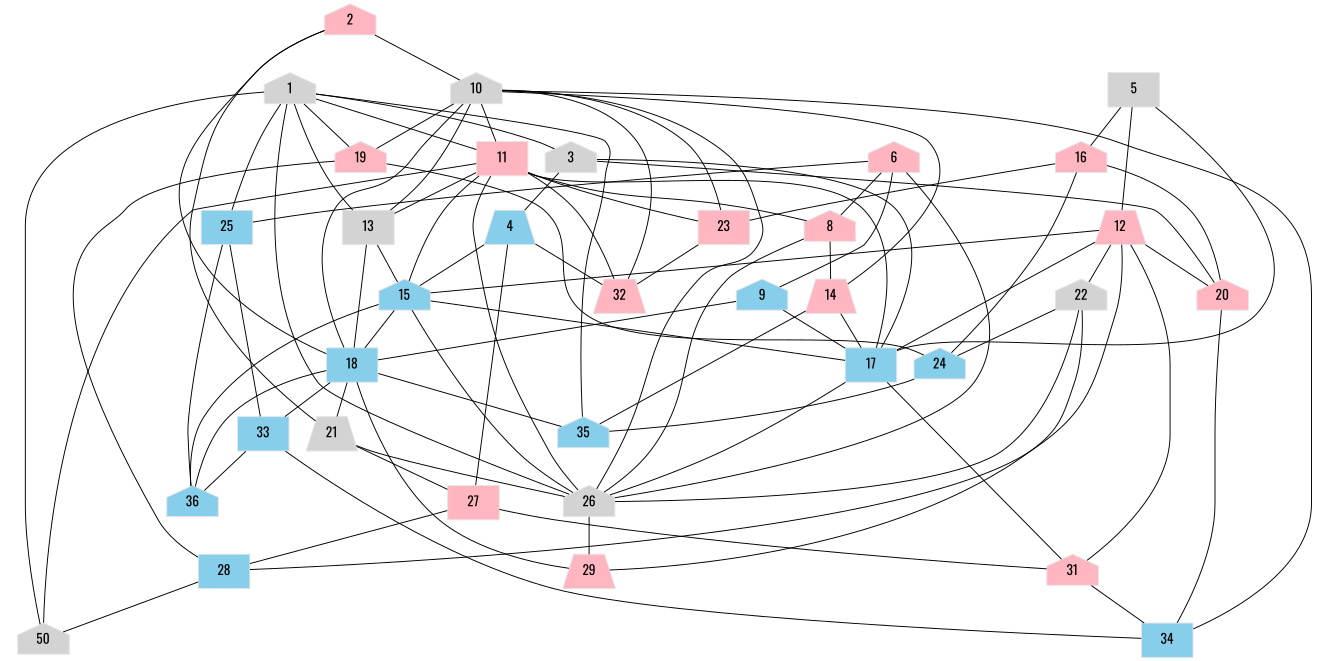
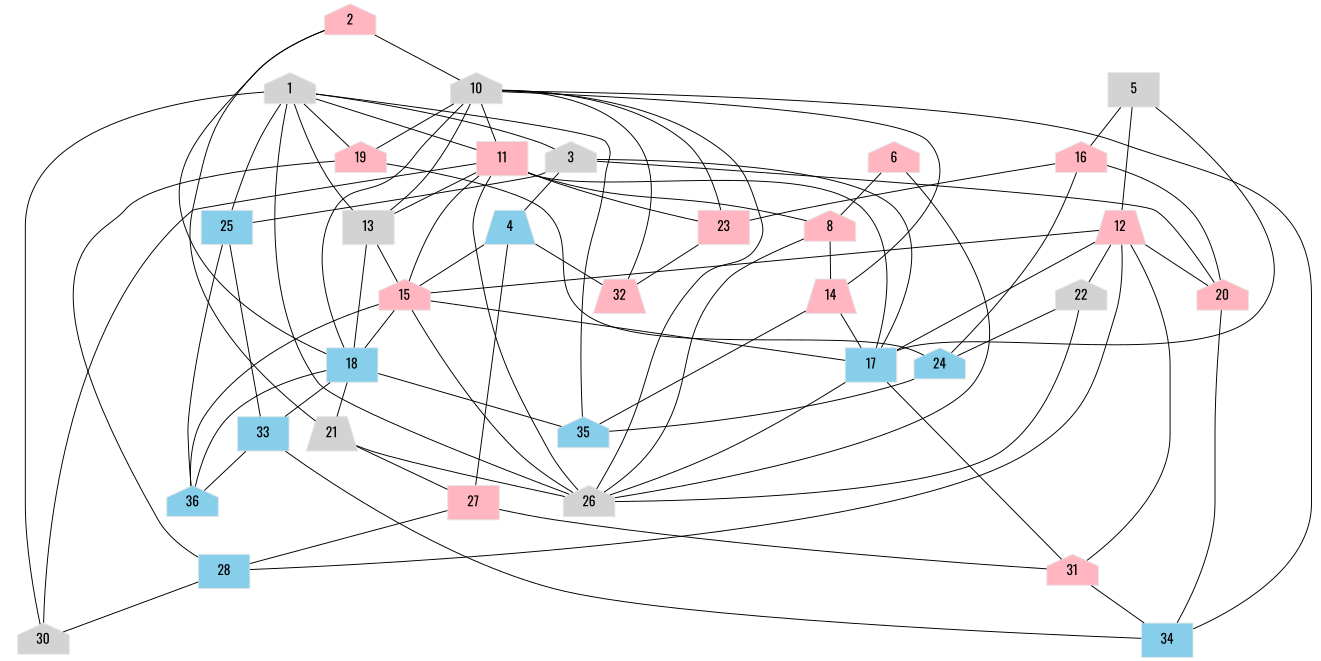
  graph {
    fontname=Oswald
    node [color=gray90 fillcolor=lightpink fontname=Oswald shape=house style=filled]
    edge [fontname=Oswald weight=1.0]
    1 [fillcolor=lightgrey]
    3 [fillcolor=lightgrey]
    11 [shape=box]
    13 [fillcolor=lightgrey shape=box]
    19
    25 [fillcolor=skyblue shape=box]
    26 [fillcolor=lightgrey]
-   30 [fillcolor=lightgrey label=50]
+   30 [fillcolor=lightgrey]
    35 [fillcolor=skyblue]
    4 [fillcolor=skyblue shape=trapezium]
    17 [fillcolor=skyblue shape=box]
    20
-   15 [fillcolor=skyblue]
+   15
    32 [shape=trapezium]
    8
    23 [shape=box]
    18 [fillcolor=skyblue shape=box]
    28 [fillcolor=skyblue shape=box]
    24 [fillcolor=skyblue]
    36 [fillcolor=skyblue]
    33 [fillcolor=skyblue shape=box]
-   29 [shape=trapezium]
    10 [fillcolor=lightgrey]
    2
    21 [fillcolor=lightgrey shape=trapezium]
    14 [shape=trapezium]
    34 [fillcolor=skyblue shape=box]
    27 [shape=box]
    31
    5 [fillcolor=lightgrey shape=box]
    12 [shape=trapezium]
    16
    22 [fillcolor=lightgrey]
    6
-   9 [fillcolor=skyblue]
    1 -- 3
    1 -- 11
    1 -- 13
    1 -- 19
    1 -- 25
    1 -- 26 [weight=2.0]
    1 -- 30 [weight=2.0]
    1 -- 35
    3 -- 4
    3 -- 17
    3 -- 20
    11 -- 13
    11 -- 26
    11 -- 30
    11 -- 17
    11 -- 15 [weight=2.0]
-   11 -- 32
    11 -- 8
    11 -- 23
    13 -- 15 [weight=2.0]
    13 -- 18 [weight=3.0]
    19 -- 28
    19 -- 24
    25 -- 36
    25 -- 33
-   26 -- 29 [weight=2.0]
    4 -- 15
    4 -- 32
    4 -- 27
    17 -- 26
    17 -- 31
    20 -- 34
    15 -- 26
    15 -- 17
    15 -- 18
    15 -- 36
    8 -- 26
    8 -- 14
    23 -- 32
    18 -- 35
    18 -- 36
    18 -- 33
-   18 -- 29
    18 -- 21
    28 -- 30
    24 -- 35
    33 -- 36
    33 -- 34
    10 -- 11
    10 -- 13 [weight=2.0]
    10 -- 19
    10 -- 26
    10 -- 32
    10 -- 23
    10 -- 18
    10 -- 14
    10 -- 34
    2 -- 18
    2 -- 10 [weight=2.0]
    2 -- 21
    21 -- 26
    21 -- 27
    14 -- 35
    14 -- 17
    27 -- 28
    27 -- 31
    31 -- 34
    5 -- 17
    5 -- 12
    5 -- 16
    12 -- 17 [weight=2.0]
    12 -- 20
    12 -- 15
    12 -- 28
    12 -- 31
    12 -- 22
    16 -- 20
    16 -- 23
    16 -- 24
    22 -- 26
    22 -- 24
-   22 -- 29
-   6 -- 25
+   3 -- 25
    6 -- 26
    6 -- 8
-   6 -- 9
-   9 -- 17
-   9 -- 18
  }
